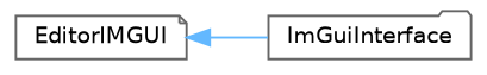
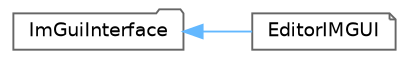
  digraph {
    rankdir=LR
    node [color=grey40 fillcolor=white fontname=Helvetica fontsize=10 style=filled]
    n1 [height=0.2 label=ImGuiInterface shape=folder width=0.4]
    n2 [height=0.2 label=EditorIMGUI shape=note width=0.4]
-   n2 -> n1 [color=steelblue1 dir=back fontname=Helvetica fontsize=10 labelfontname=Helvetica labelfontsize=10 style=solid]
+   n1 -> n2 [color=steelblue1 dir=back fontname=Helvetica fontsize=10 labelfontname=Helvetica labelfontsize=10 style=solid]
  }
